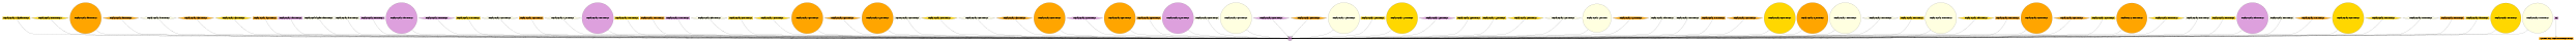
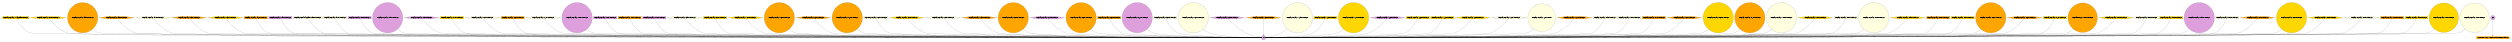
  strict digraph {
    fontname=helvetica
    node [fillcolor=orange fontname=helvetica shape=hexagon style=filled]
    edge [fontname=helvetica]
    n1 [fillcolor=plum label=end peripheries=2 shape=circle]
    "(obstacle-avoidance auv oilleakagepoint ssssonar0)" [fillcolor=gold shape=note]
    "(obstacle-avoidance auv t100point ssssonar0)" [fillcolor=gold]
    "(obstacle-avoidance auv t99point ssssonar0)" [shape=circle]
    "(obstacle-avoidance auv t98point ssssonar0)"
    "(obstacle-avoidance auv t97point ssssonar0)" [fillcolor=lightyellow]
    "(obstacle-avoidance auv t96point ssssonar0)"
    "(obstacle-avoidance auv t95point ssssonar0)" [fillcolor=gold]
    "(obstacle-avoidance auv t94point ssssonar0)" [shape=box]
    "(obstacle-avoidance auv t93point ssssonar0)" [fillcolor=plum shape=box]
    n11 [fillcolor=lightyellow label="(obstacle-avoidance oilleakagepoint t92point ssssonar0)" shape=box]
    "(obstacle-avoidance auv t91point ssssonar0)" [fillcolor=lightyellow shape=box]
    "(obstacle-avoidance auv t80point ssssonar0)" [fillcolor=plum shape=box]
    "(obstacle-avoidance auv t79point ssssonar0)" [fillcolor=plum shape=circle]
    "(obstacle-avoidance auv t78point ssssonar0)" [fillcolor=plum]
    "(obstacle-avoidance auv t77point ssssonar0)" [fillcolor=gold shape=note]
    "(obstacle-avoidance auv t76point ssssonar0)" [fillcolor=lightyellow]
    "(obstacle-avoidance auv t75point ssssonar0)" [shape=note]
    "(obstacle-avoidance auv t74point ssssonar0)" [fillcolor=lightyellow]
    "(obstacle-avoidance auv t73point ssssonar0)" [fillcolor=plum shape=circle]
-   "(obstacle-avoidance auv t72point ssssonar0)" [fillcolor=gold shape=note]
+   "(obstacle-avoidance auv t72point ssssonar0)" [fillcolor=plum shape=note]
    "(obstacle-avoidance auv t71point ssssonar0)" [shape=box]
    "(obstacle-avoidance auv t70point ssssonar0)" [fillcolor=plum shape=note]
    "(obstacle-avoidance auv t69point ssssonar0)" [fillcolor=lightyellow]
    "(obstacle-avoidance auv t68point ssssonar0)" [fillcolor=gold shape=box]
    "(obstacle-avoidance auv t67point ssssonar0)" [fillcolor=gold]
    "(obstacle-avoidance auv t66point ssssonar0)" [shape=circle]
    "(obstacle-avoidance auv t65point ssssonar0)"
    "(obstacle-avoidance auv t64point ssssonar0)" [shape=circle]
    n30 [fillcolor=lightyellow label="(initialpoint-avoidance auv t63point ssssonar0)" shape=note]
    "(obstacle-avoidance auv t61point ssssonar0)" [fillcolor=gold]
    "(obstacle-avoidance auv t60point ssssonar0)" [fillcolor=lightyellow]
    "(obstacle-avoidance auv t59point ssssonar0)"
    "(obstacle-avoidance auv t58point ssssonar0)" [shape=circle]
    "(obstacle-avoidance auv t57point ssssonar0)" [fillcolor=plum]
    "(obstacle-avoidance auv t56point ssssonar0)" [shape=circle]
    "(obstacle-avoidance auv t55point ssssonar0)" [shape=note]
    "(obstacle-avoidance auv t54point ssssonar0)" [fillcolor=plum shape=circle]
    "(obstacle-avoidance auv t53point ssssonar0)" [fillcolor=lightyellow shape=box]
    "(obstacle-avoidance auv t52point ssssonar0)" [fillcolor=lightyellow shape=circle]
    "(obstacle-avoidance auv t51point ssssonar0)" [fillcolor=plum]
    "(obstacle-avoidance auv t50point ssssonar0)"
    "(obstacle-avoidance auv t49point ssssonar0)" [fillcolor=lightyellow shape=circle]
    "(obstacle-avoidance auv t48point ssssonar0)" [fillcolor=gold shape=box]
    "(obstacle-avoidance auv t47point ssssonar0)" [fillcolor=gold shape=circle]
    "(obstacle-avoidance auv t46point ssssonar0)" [fillcolor=plum]
    "(obstacle-avoidance auv t45point ssssonar0)" [fillcolor=gold shape=box]
    "(obstacle-avoidance auv t44point ssssonar0)" [fillcolor=gold shape=note]
    "(obstacle-avoidance auv t43point ssssonar0)" [fillcolor=gold]
    "(obstacle-avoidance auv t42point ssssonar0)" [fillcolor=lightyellow]
    n51 [fillcolor=lightyellow label="(obstacle-avoidance auv t41point point0)" shape=circle]
    "(obstacle-avoidance auv t40point ssssonar0)"
    "(obstacle-avoidance auv t39point ssssonar0)" [fillcolor=lightyellow shape=box]
    "(obstacle-avoidance auv t38point ssssonar0)" [fillcolor=lightyellow shape=box]
    "(obstacle-avoidance auv t37point ssssonar0)" [shape=note]
    "(obstacle-avoidance auv t36point ssssonar0)"
    "(obstacle-avoidance auv t35point ssssonar0)" [fillcolor=gold shape=circle]
    "(obstacle-avoidance auv t34point ssssonar0)" [shape=circle]
    "(obstacle-avoidance auv t33point ssssonar0)" [fillcolor=lightyellow shape=circle]
-   "(obstacle-avoidance auv t32point ssssonar0)" [fillcolor=lightyellow]
-   "(obstacle-avoidance auv t31point ssssonar0)" [fillcolor=gold shape=box]
+   "(obstacle-avoidance auv t32point ssssonar0)" [fillcolor=gold]
+   "(obstacle-avoidance auv t31point ssssonar0)" [fillcolor=lightyellow shape=box]
    "(obstacle-avoidance auv t30point ssssonar0)" [fillcolor=lightyellow shape=circle]
    "(obstacle-avoidance auv t29point ssssonar0)" [fillcolor=gold]
    "(obstacle-avoidance auv t28point ssssonar0)" [shape=box]
+   "(obstacle-avoidance auv t27point ssssonar0)" [fillcolor=gold shape=box]
    "(obstacle-avoidance auv t26point ssssonar0)" [shape=circle]
    "(obstacle-avoidance auv t25point ssssonar0)"
    "(obstacle-avoidance auv t24point ssssonar0)" [fillcolor=gold shape=note]
    n69 [label="(obstacle-ssssonar auv t23point ssssonar0)" shape=circle]
    "(obstacle-avoidance auv t22point ssssonar0)" [fillcolor=gold]
    "(obstacle-avoidance auv t21point ssssonar0)" [fillcolor=lightyellow shape=note]
    "(obstacle-avoidance auv t20point ssssonar0)" [fillcolor=gold shape=note]
    "(obstacle-avoidance auv t19point ssssonar0)" [fillcolor=plum shape=circle]
    "(obstacle-avoidance auv t18point ssssonar0)" [fillcolor=lightyellow shape=box]
    "(obstacle-avoidance auv t17point ssssonar0)"
    "(obstacle-avoidance auv t16point ssssonar0)" [fillcolor=gold shape=circle]
    "(obstacle-avoidance auv t12point ssssonar0)" [fillcolor=gold]
    "(obstacle-avoidance auv t11point ssssonar0)" [fillcolor=lightyellow]
    "(obstacle-avoidance auv t10point ssssonar0)" [shape=note]
    "(obstacle-avoidance auv t9point ssssonar0)" [fillcolor=gold shape=box]
    "(obstacle-avoidance auv t8point ssssonar0)" [fillcolor=gold shape=circle]
    "(obstacle-avoidance auv t7point ssssonar0)" [fillcolor=lightyellow shape=circle]
-   n83 [fillcolor=plum label=start peripheries=1 shape=box]
+   n83 [fillcolor=plum label=start peripheries=1 shape=circle]
    "(waypoint-following auv initialpoint t7point ssssonar1 ssssonar0)" [color=lightgrey shape=box]
    "(obstacle-avoidance auv oilleakagepoint ssssonar0)" -> n1
    "(obstacle-avoidance auv t100point ssssonar0)" -> n1
    "(obstacle-avoidance auv t99point ssssonar0)" -> n1
    "(obstacle-avoidance auv t98point ssssonar0)" -> n1
    "(obstacle-avoidance auv t97point ssssonar0)" -> n1
    "(obstacle-avoidance auv t96point ssssonar0)" -> n1
    "(obstacle-avoidance auv t95point ssssonar0)" -> n1
    "(obstacle-avoidance auv t94point ssssonar0)" -> n1
    "(obstacle-avoidance auv t93point ssssonar0)" -> n1
    n11 -> n1
    "(obstacle-avoidance auv t91point ssssonar0)" -> n1
    "(obstacle-avoidance auv t80point ssssonar0)" -> n1
    "(obstacle-avoidance auv t79point ssssonar0)" -> n1
    "(obstacle-avoidance auv t78point ssssonar0)" -> n1
    "(obstacle-avoidance auv t77point ssssonar0)" -> n1
    "(obstacle-avoidance auv t76point ssssonar0)" -> n1
    "(obstacle-avoidance auv t75point ssssonar0)" -> n1
    "(obstacle-avoidance auv t74point ssssonar0)" -> n1
    "(obstacle-avoidance auv t73point ssssonar0)" -> n1
    "(obstacle-avoidance auv t72point ssssonar0)" -> n1
    "(obstacle-avoidance auv t71point ssssonar0)" -> n1
    "(obstacle-avoidance auv t70point ssssonar0)" -> n1
    "(obstacle-avoidance auv t69point ssssonar0)" -> n1
    "(obstacle-avoidance auv t68point ssssonar0)" -> n1
    "(obstacle-avoidance auv t67point ssssonar0)" -> n1
    "(obstacle-avoidance auv t66point ssssonar0)" -> n1
    "(obstacle-avoidance auv t65point ssssonar0)" -> n1
    "(obstacle-avoidance auv t64point ssssonar0)" -> n1
    n30 -> n1
    "(obstacle-avoidance auv t61point ssssonar0)" -> n1
    "(obstacle-avoidance auv t60point ssssonar0)" -> n1
    "(obstacle-avoidance auv t59point ssssonar0)" -> n1
    "(obstacle-avoidance auv t58point ssssonar0)" -> n1
    "(obstacle-avoidance auv t57point ssssonar0)" -> n1
    "(obstacle-avoidance auv t56point ssssonar0)" -> n1
    "(obstacle-avoidance auv t55point ssssonar0)" -> n1
    "(obstacle-avoidance auv t54point ssssonar0)" -> n1
    "(obstacle-avoidance auv t53point ssssonar0)" -> n1
    "(obstacle-avoidance auv t52point ssssonar0)" -> n1
    "(obstacle-avoidance auv t51point ssssonar0)" -> n1
    "(obstacle-avoidance auv t50point ssssonar0)" -> n1
    "(obstacle-avoidance auv t49point ssssonar0)" -> n1
    "(obstacle-avoidance auv t48point ssssonar0)" -> n1
    "(obstacle-avoidance auv t47point ssssonar0)" -> n1
    "(obstacle-avoidance auv t46point ssssonar0)" -> n1
    "(obstacle-avoidance auv t45point ssssonar0)" -> n1
    "(obstacle-avoidance auv t44point ssssonar0)" -> n1
    "(obstacle-avoidance auv t43point ssssonar0)" -> n1
    "(obstacle-avoidance auv t42point ssssonar0)" -> n1
    n51 -> n1
    "(obstacle-avoidance auv t40point ssssonar0)" -> n1
    "(obstacle-avoidance auv t39point ssssonar0)" -> n1
    "(obstacle-avoidance auv t38point ssssonar0)" -> n1
    "(obstacle-avoidance auv t37point ssssonar0)" -> n1
    "(obstacle-avoidance auv t36point ssssonar0)" -> n1
    "(obstacle-avoidance auv t35point ssssonar0)" -> n1
    "(obstacle-avoidance auv t34point ssssonar0)" -> n1
    "(obstacle-avoidance auv t33point ssssonar0)" -> n1
    "(obstacle-avoidance auv t32point ssssonar0)" -> n1
    "(obstacle-avoidance auv t31point ssssonar0)" -> n1
    "(obstacle-avoidance auv t30point ssssonar0)" -> n1
    "(obstacle-avoidance auv t29point ssssonar0)" -> n1
    "(obstacle-avoidance auv t28point ssssonar0)" -> n1
+   "(obstacle-avoidance auv t27point ssssonar0)" -> n1
    "(obstacle-avoidance auv t26point ssssonar0)" -> n1
    "(obstacle-avoidance auv t25point ssssonar0)" -> n1
    "(obstacle-avoidance auv t24point ssssonar0)" -> n1
    n69 -> n1
    "(obstacle-avoidance auv t22point ssssonar0)" -> n1
    "(obstacle-avoidance auv t21point ssssonar0)" -> n1
    "(obstacle-avoidance auv t20point ssssonar0)" -> n1
    "(obstacle-avoidance auv t19point ssssonar0)" -> n1
    "(obstacle-avoidance auv t18point ssssonar0)" -> n1
    "(obstacle-avoidance auv t17point ssssonar0)" -> n1
    "(obstacle-avoidance auv t16point ssssonar0)" -> n1
    "(obstacle-avoidance auv t12point ssssonar0)" -> n1
    "(obstacle-avoidance auv t11point ssssonar0)" -> n1
    "(obstacle-avoidance auv t10point ssssonar0)" -> n1
    "(obstacle-avoidance auv t9point ssssonar0)" -> n1
    "(obstacle-avoidance auv t8point ssssonar0)" -> n1
    "(obstacle-avoidance auv t7point ssssonar0)" -> n1
    n83 -> "(waypoint-following auv initialpoint t7point ssssonar1 ssssonar0)"
  }
